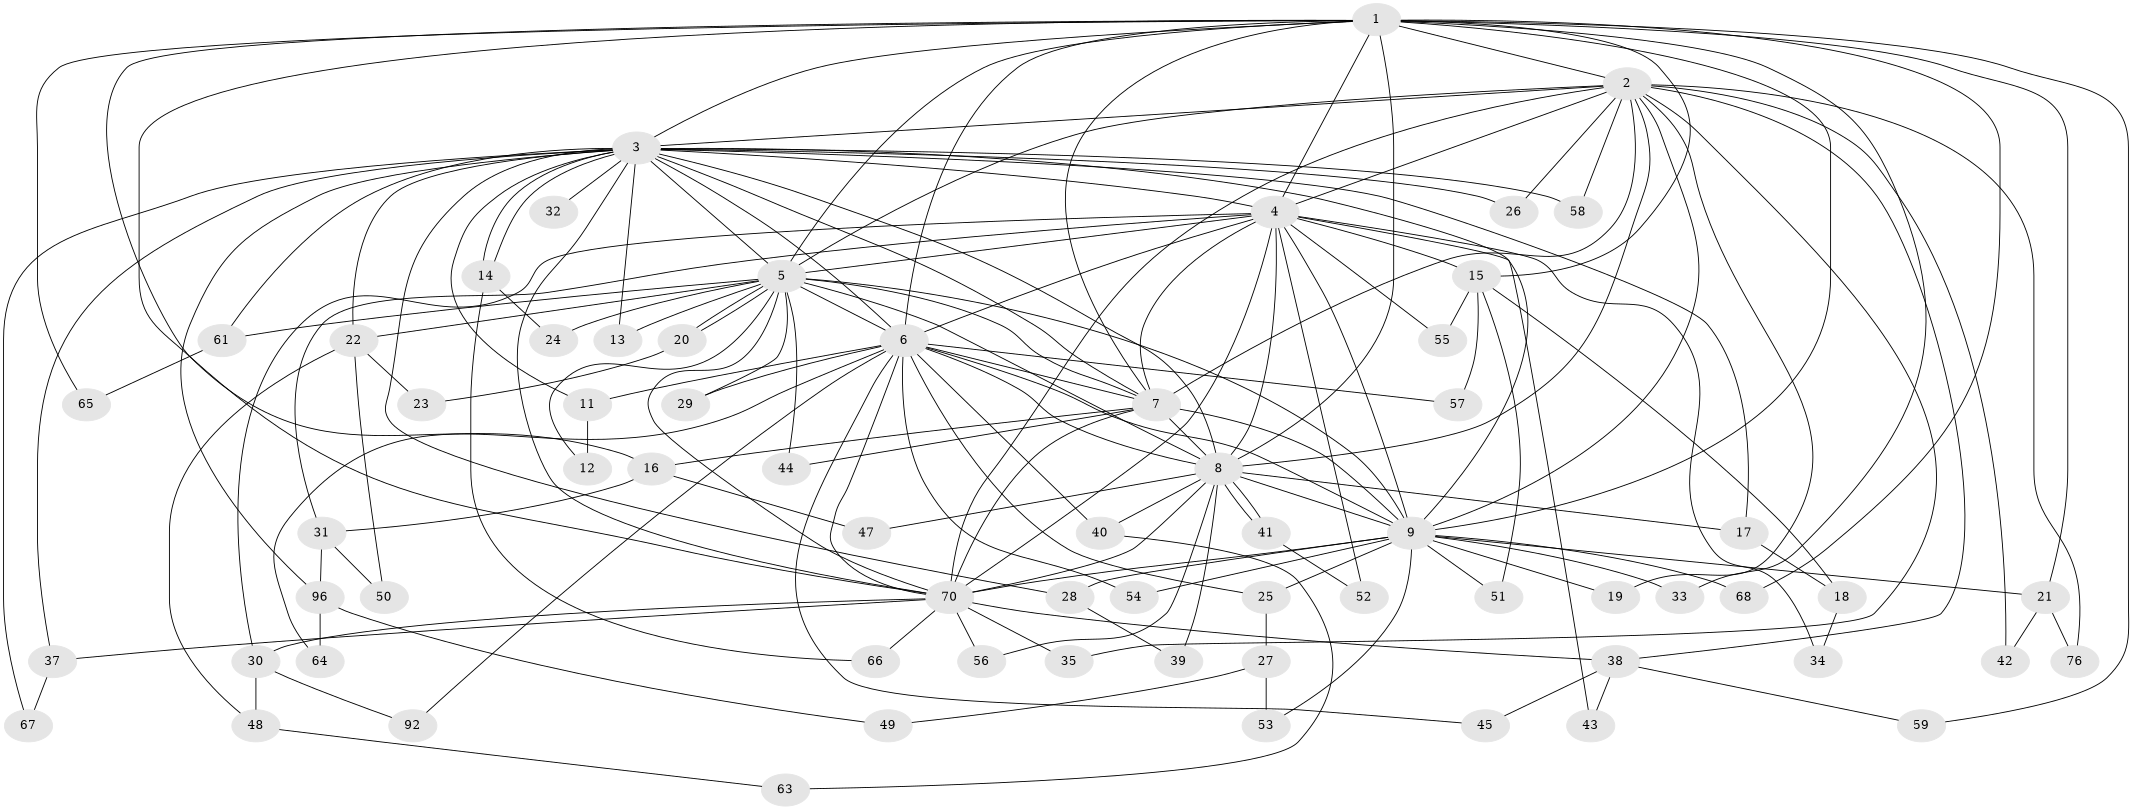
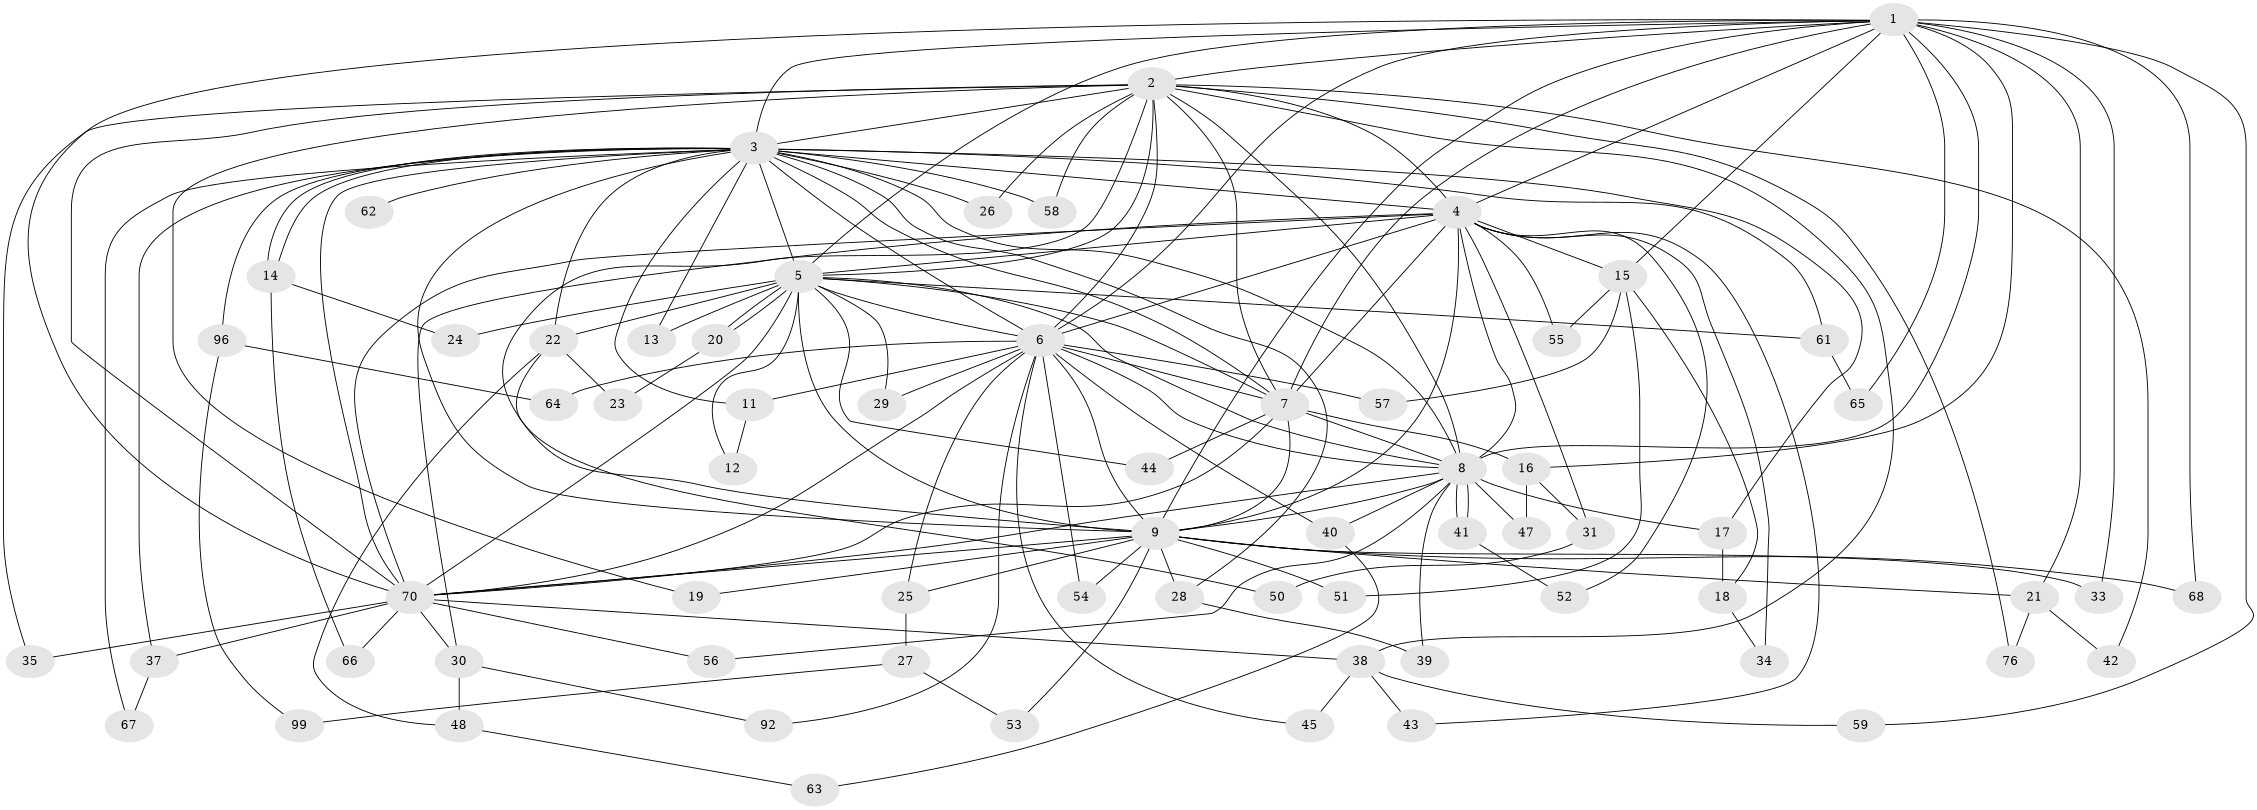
  graph {
    node [color=gray90 style=filled]
    1
    2
    3
    4
    5
    6
    7
    8
    9
    n10 [label=70]
    15
    16
    21
    33
    59
    65
    68
    19
    26
    35
    n21 [label=76]
    38
    42
    58
    11
    13
    14
    17
    22
    28
    37
    n32 [label=96]
    61
-   62 [label=32]
+   62
    67
    30
    31
    34
    43
    52
    55
    12
    20
    24
    29
    44
    25
    n48 [label=92]
    40
    45
    54
    57
    64
    39
    41
    47
    56
    51
    53
    66
    18
    27
-   49
+   49 [label=99]
    23
    48
    50
    63
    1 -- 2
    1 -- 3
    1 -- 4
    1 -- 5
    1 -- 6
    1 -- 7
    1 -- 8
    1 -- 9
    1 -- n10
    1 -- 15
    1 -- 16
    1 -- 21
    1 -- 33
    1 -- 59
    1 -- 65
    1 -- 68
    2 -- 3
    2 -- 4
    2 -- 5
+   2 -- 6
    2 -- 7
    2 -- 8
    2 -- 9
    2 -- n10
    2 -- 19
    2 -- 26
    2 -- 35
    2 -- n21
    2 -- 38
    2 -- 42
    2 -- 58
    3 -- 4
    3 -- 5
    3 -- 6
    3 -- 7
    3 -- 8
    3 -- 9
    3 -- n10
    3 -- 26
    3 -- 58
    3 -- 11
    3 -- 13
    3 -- 14
    3 -- 14
    3 -- 17
    3 -- 22
    3 -- 28
    3 -- 37
    3 -- n32
    3 -- 61
    3 -- 62
    3 -- 67
    4 -- 5
    4 -- 6
    4 -- 7
    4 -- 8
    4 -- 9
    4 -- n10
    4 -- 15
    4 -- 30
    4 -- 31
    4 -- 34
    4 -- 43
    4 -- 52
    4 -- 55
    5 -- 6
    5 -- 7
    5 -- 8
    5 -- 9
    5 -- n10
    5 -- 13
    5 -- 22
    5 -- 61
    5 -- 12
    5 -- 20
    5 -- 20
    5 -- 24
    5 -- 29
    5 -- 44
    6 -- 7
    6 -- 8
    6 -- 9
    6 -- n10
    6 -- 11
    6 -- 29
    6 -- 25
    6 -- n48
    6 -- 40
    6 -- 45
    6 -- 54
    6 -- 57
    6 -- 64
    7 -- 8
    7 -- 9
    7 -- n10
    7 -- 16
    7 -- 44
    8 -- 9
    8 -- n10
    8 -- 17
    8 -- 40
    8 -- 39
    8 -- 41
    8 -- 41
    8 -- 47
    8 -- 56
    9 -- n10
    9 -- 21
    9 -- 33
    9 -- 68
    9 -- 19
    9 -- 28
    9 -- 25
    9 -- 54
    9 -- 51
    9 -- 53
    n10 -- 35
    n10 -- 38
    n10 -- 37
    n10 -- 30
    n10 -- 56
    n10 -- 66
    15 -- 55
    15 -- 57
    15 -- 51
    15 -- 18
    16 -- 31
    16 -- 47
    21 -- n21
    21 -- 42
    38 -- 59
    38 -- 43
    38 -- 45
    11 -- 12
    14 -- 24
    14 -- 66
    17 -- 18
    22 -- 23
    22 -- 48
    22 -- 50
    28 -- 39
    37 -- 67
    n32 -- 64
    n32 -- 49
    61 -- 65
    30 -- n48
    30 -- 48
-   31 -- n32
    31 -- 50
    20 -- 23
    25 -- 27
    40 -- 63
    41 -- 52
    18 -- 34
    27 -- 53
    27 -- 49
    48 -- 63
  }
